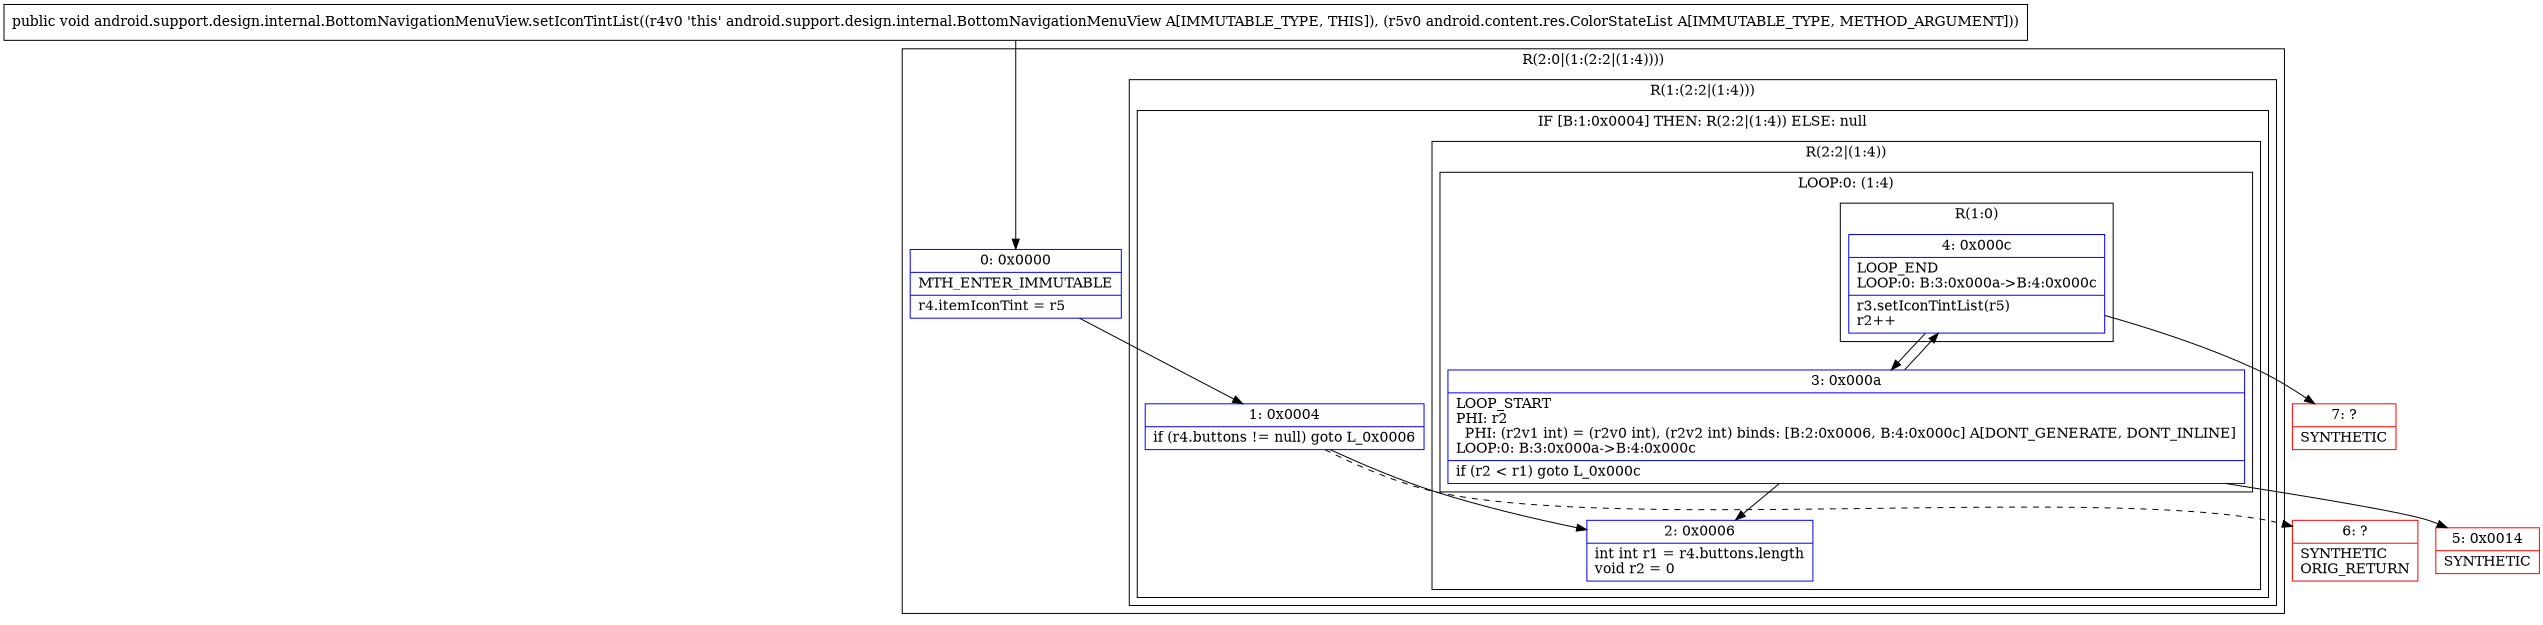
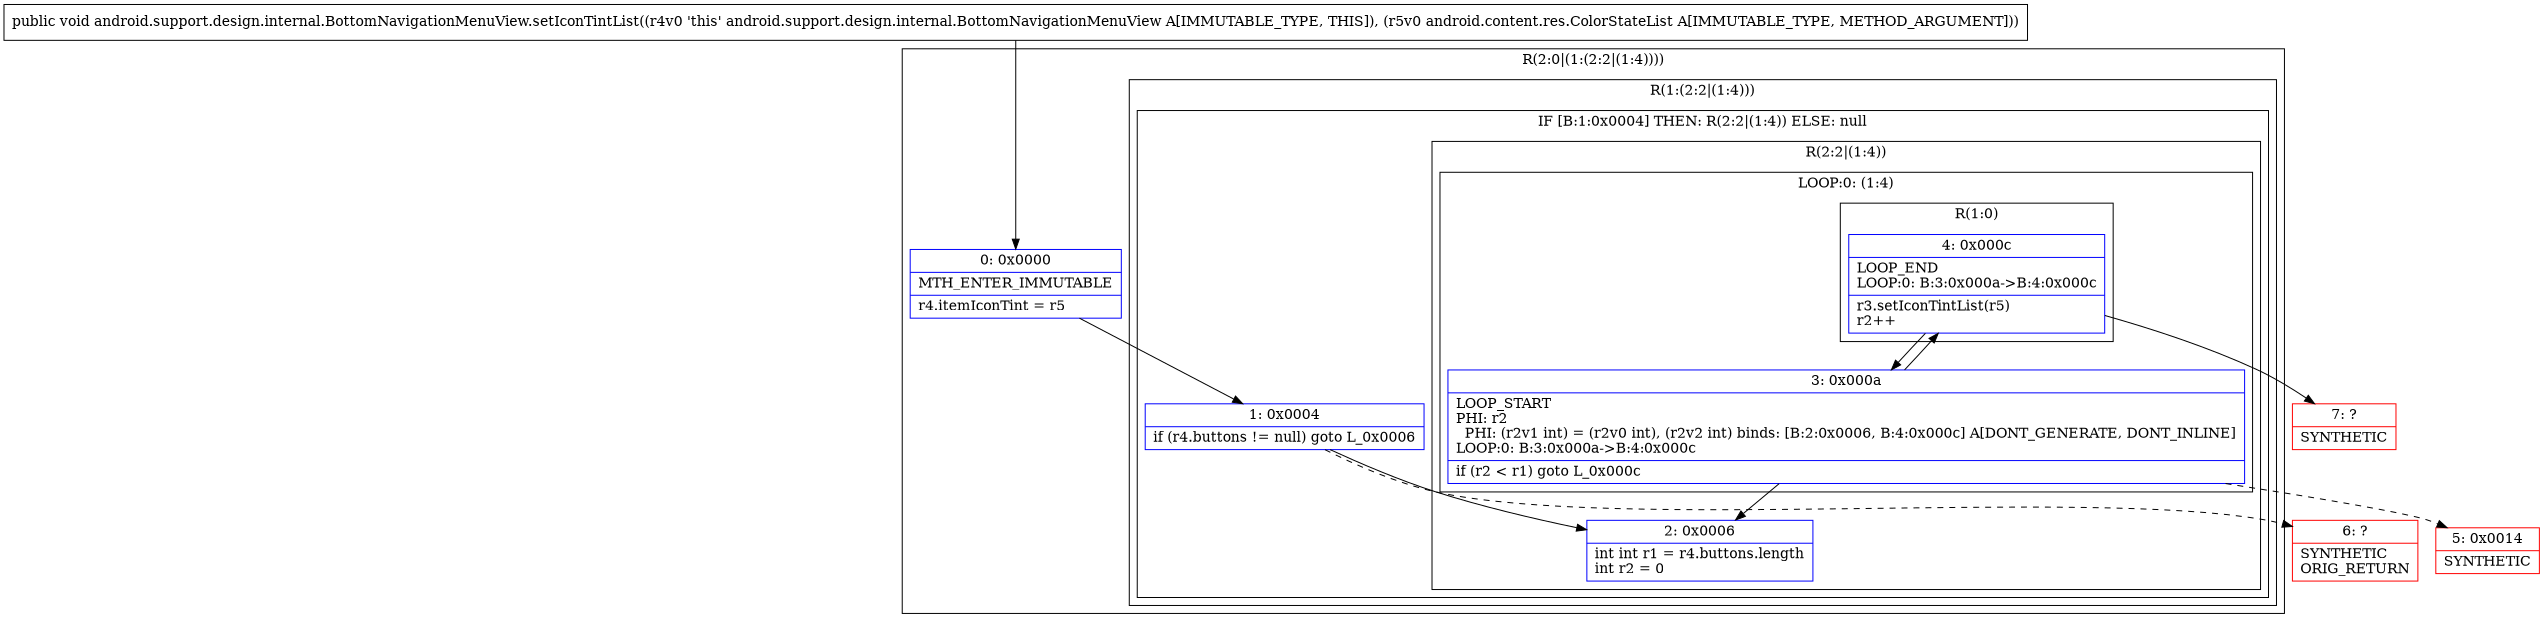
  digraph {
    node [color=blue shape=record]
    n1 [label="{4\:\ 0x000c|LOOP_END\lLOOP:0: B:3:0x000a\-\>B:4:0x000c\l|r3.setIconTintList(r5)\lr2++\l}"]
    n2 [label="{3\:\ 0x000a|LOOP_START\lPHI: r2 \l  PHI: (r2v1 int) = (r2v0 int), (r2v2 int) binds: [B:2:0x0006, B:4:0x000c] A[DONT_GENERATE, DONT_INLINE]\lLOOP:0: B:3:0x000a\-\>B:4:0x000c\l|if (r2 \< r1) goto L_0x000c\l}"]
-   n3 [label="{2\:\ 0x0006|int int r1 = r4.buttons.length\lvoid r2 = 0\l}"]
+   n3 [label="{2\:\ 0x0006|int int r1 = r4.buttons.length\lint r2 = 0\l}"]
    n4 [label="{1\:\ 0x0004|if (r4.buttons != null) goto L_0x0006\l}"]
    n5 [label="{0\:\ 0x0000|MTH_ENTER_IMMUTABLE\l|r4.itemIconTint = r5\l}"]
    n6 [color=red label="{7\:\ ?|SYNTHETIC\l}"]
    n7 [color=red label="{5\:\ 0x0014|SYNTHETIC\l}"]
    n8 [color=red label="{6\:\ ?|SYNTHETIC\lORIG_RETURN\l}"]
    n9 [label="{public void android.support.design.internal.BottomNavigationMenuView.setIconTintList((r4v0 'this' android.support.design.internal.BottomNavigationMenuView A[IMMUTABLE_TYPE, THIS]), (r5v0 android.content.res.ColorStateList A[IMMUTABLE_TYPE, METHOD_ARGUMENT])) }" color=""]
    subgraph cluster_1 {
      label="R(2:0|(1:(2:2|(1:4))))"
      n5
      subgraph cluster_2 {
        label="R(1:(2:2|(1:4)))"
        subgraph cluster_3 {
          label="IF [B:1:0x0004] THEN: R(2:2|(1:4)) ELSE: null"
          n4
          subgraph cluster_4 {
            label="R(2:2|(1:4))"
            n3
            subgraph cluster_5 {
              label="LOOP:0: (1:4)"
              n2
              subgraph cluster_6 {
                label="R(1:0)"
                n1
              }
            }
          }
        }
      }
    }
    n1 -> n2
    n1 -> n6
    n2 -> n1
    n2 -> n3
-   n2 -> n7 [style=solid]
+   n2 -> n7 [style=dashed]
    n4 -> n3
    n4 -> n8 [style=dashed]
    n5 -> n4
    n9 -> n5
  }
